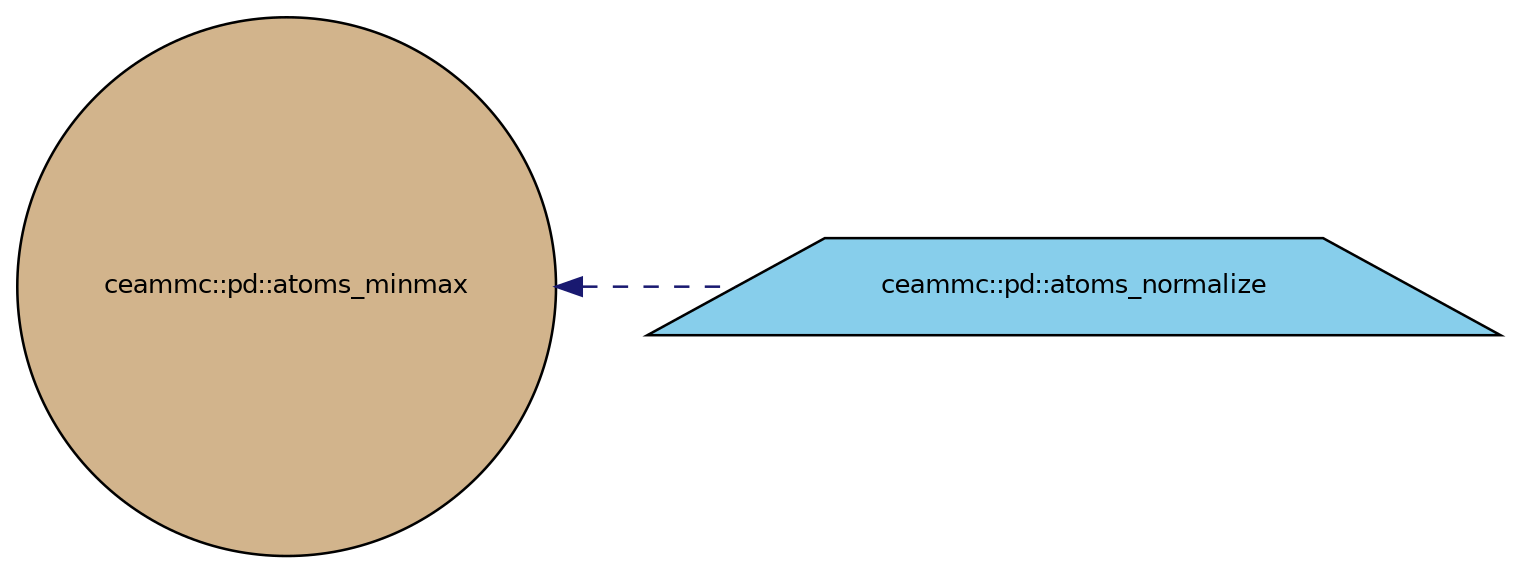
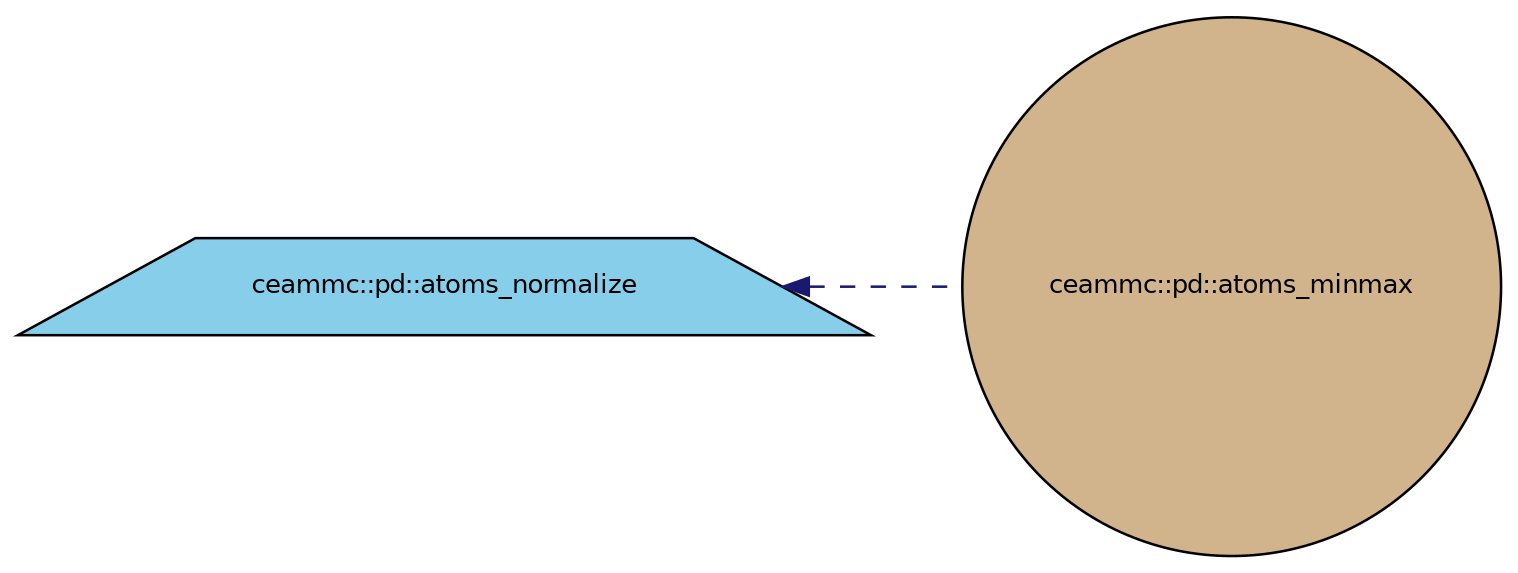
  digraph {
    rankdir=LR
    fontname="DejaVu Sans"
    node [color=black fontname="DejaVu Sans" fontsize=10 style=filled]
    n1 [fillcolor=tan fontcolor=black height=0.2 label="ceammc::pd::atoms_minmax" shape=circle width=0.4]
    n2 [fillcolor=skyblue height=0.2 label="ceammc::pd::atoms_normalize" shape=trapezium width=0.4]
-   n1 -> n2 [color=midnightblue dir=back fontname="DejaVu Sans" fontsize=10 labelfontname=Helvetica labelfontsize=10 style=dashed]
+   n2 -> n1 [color=midnightblue dir=back fontname="DejaVu Sans" fontsize=10 labelfontname=Helvetica labelfontsize=10 style=dashed]
  }
